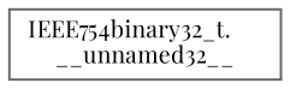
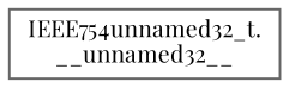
  digraph {
    rankdir=LR
    fontname="Playfair Display"
-   n1 [color=grey40 fillcolor=white fontname="Playfair Display" fontsize=10 height=0.2 label="IEEE754binary32_t.\l__unnamed32__" shape=box style=filled width=0.4]
+   n1 [color=grey40 fillcolor=white fontname="Playfair Display" fontsize=10 height=0.2 label="IEEE754unnamed32_t.\l__unnamed32__" shape=box style=filled width=0.4]
  }
